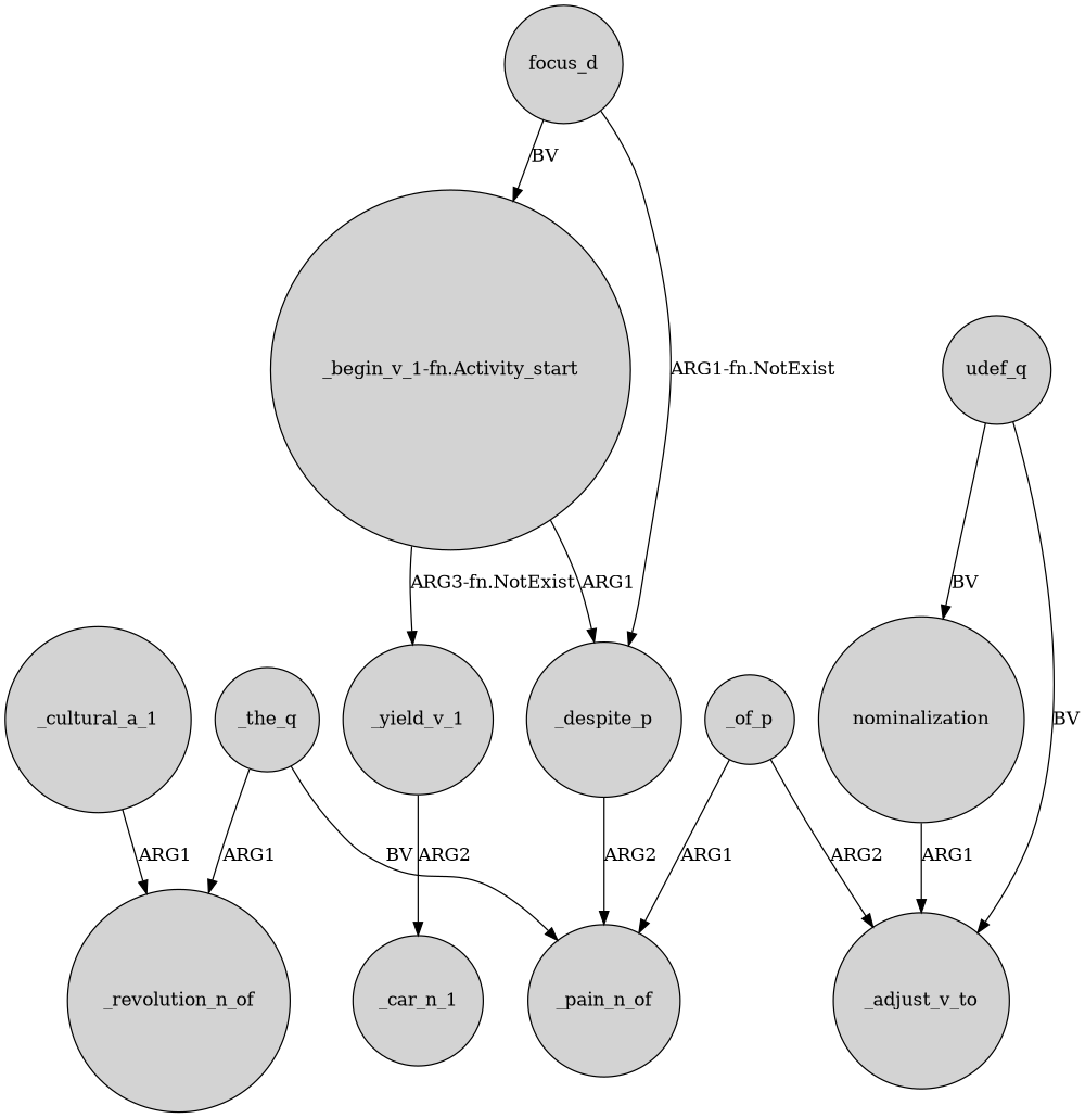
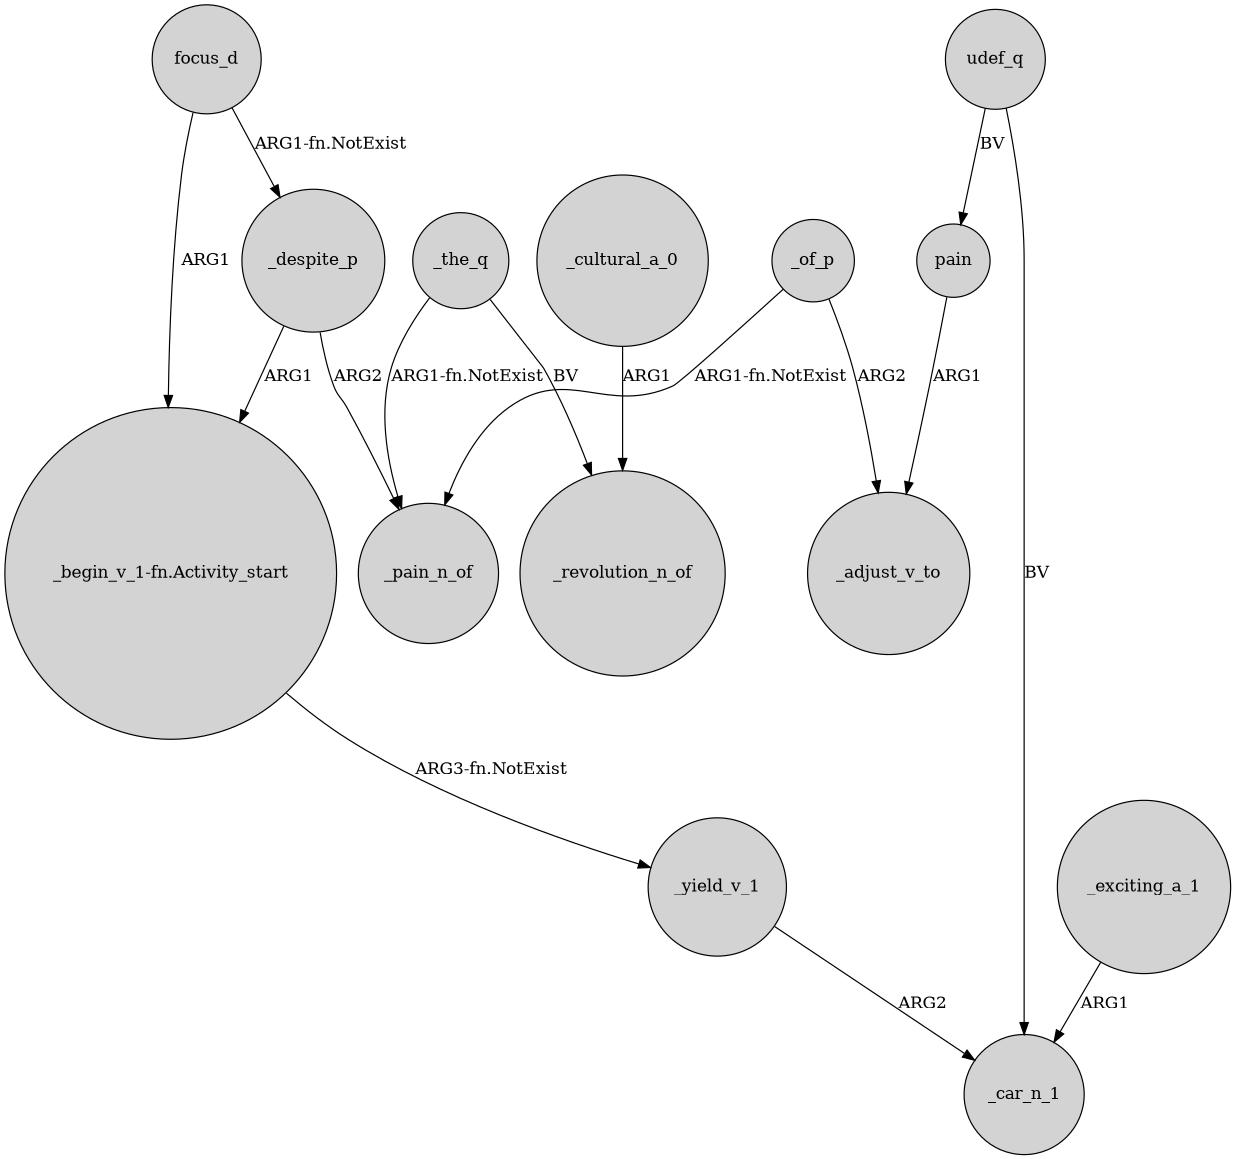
  digraph {
    node [shape=circle style=filled]
    _despite_p
    _pain_n_of
    "_begin_v_1-fn.Activity_start"
    _yield_v_1
    _the_q
    _revolution_n_of
-   _cultural_a_1
+   _cultural_a_1 [label=_cultural_a_0]
    _car_n_1
    udef_q
-   nominalization
+   nominalization [label=pain]
    _adjust_v_to
    focus_d
    _of_p
+   _exciting_a_1
    _despite_p -> _pain_n_of [label=ARG2]
-   "_begin_v_1-fn.Activity_start" -> _despite_p [label=ARG1]
+   _despite_p -> "_begin_v_1-fn.Activity_start" [label=ARG1]
    "_begin_v_1-fn.Activity_start" -> _yield_v_1 [label="ARG3-fn.NotExist"]
    _yield_v_1 -> _car_n_1 [label=ARG2]
-   _the_q -> _pain_n_of [label=BV]
-   _the_q -> _revolution_n_of [label=ARG1]
+   _the_q -> _pain_n_of [label="ARG1-fn.NotExist"]
+   _the_q -> _revolution_n_of [label=BV]
    _cultural_a_1 -> _revolution_n_of [label=ARG1]
-   udef_q -> _adjust_v_to [label=BV]
+   udef_q -> _car_n_1 [label=BV]
    udef_q -> nominalization [label=BV]
    nominalization -> _adjust_v_to [label=ARG1]
    focus_d -> _despite_p [label="ARG1-fn.NotExist"]
-   focus_d -> "_begin_v_1-fn.Activity_start" [label=BV]
-   _of_p -> _pain_n_of [label=ARG1]
+   focus_d -> "_begin_v_1-fn.Activity_start" [label=ARG1]
+   _of_p -> _pain_n_of [label="ARG1-fn.NotExist"]
    _of_p -> _adjust_v_to [label=ARG2]
+   _exciting_a_1 -> _car_n_1 [label=ARG1]
  }
